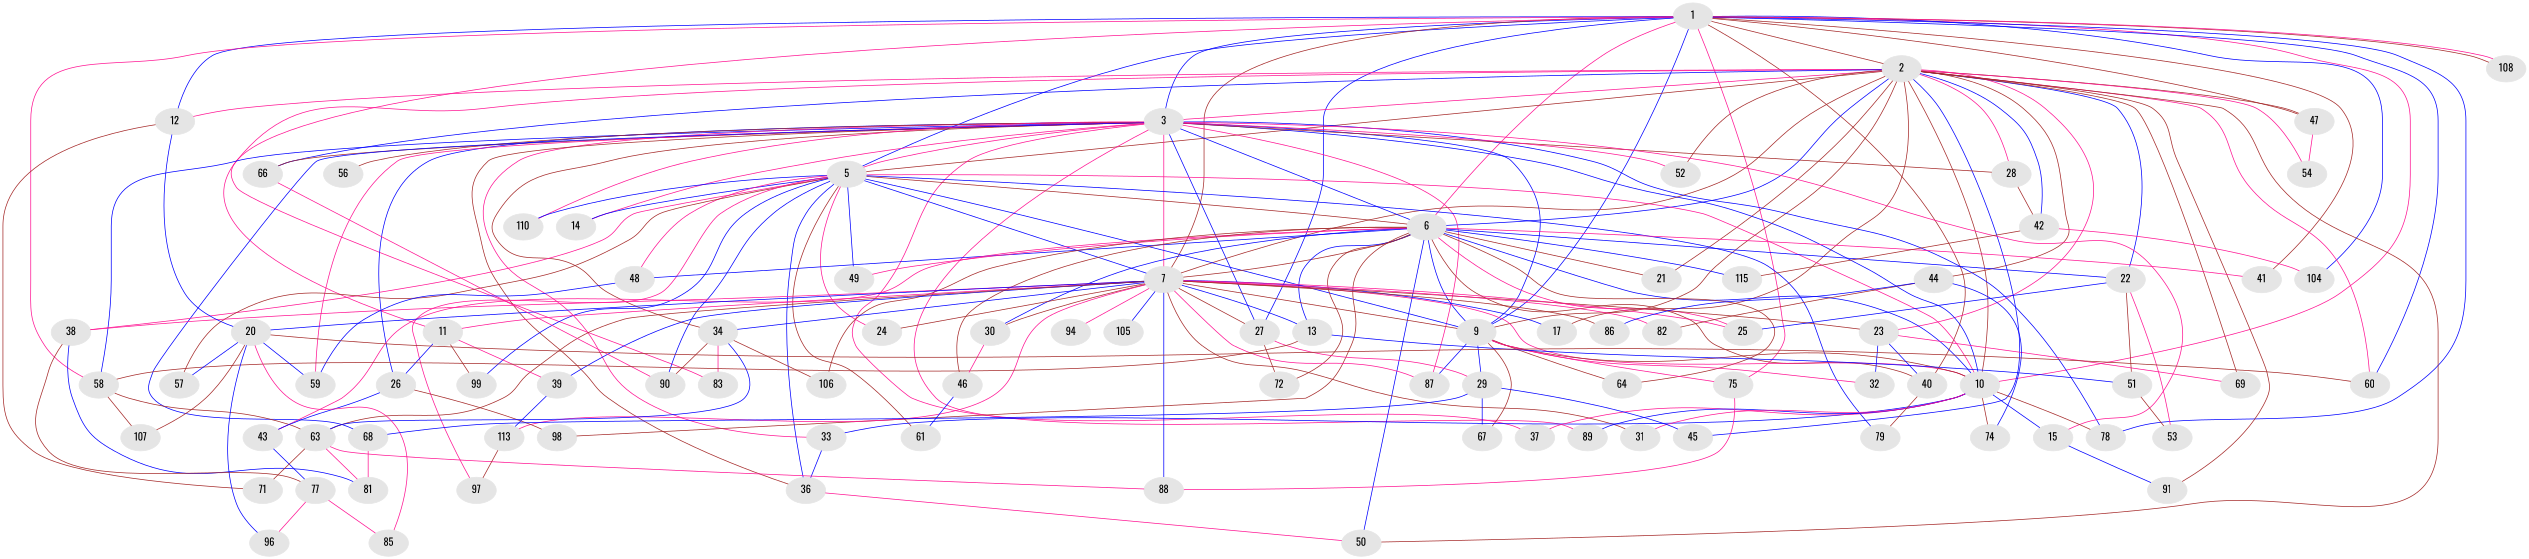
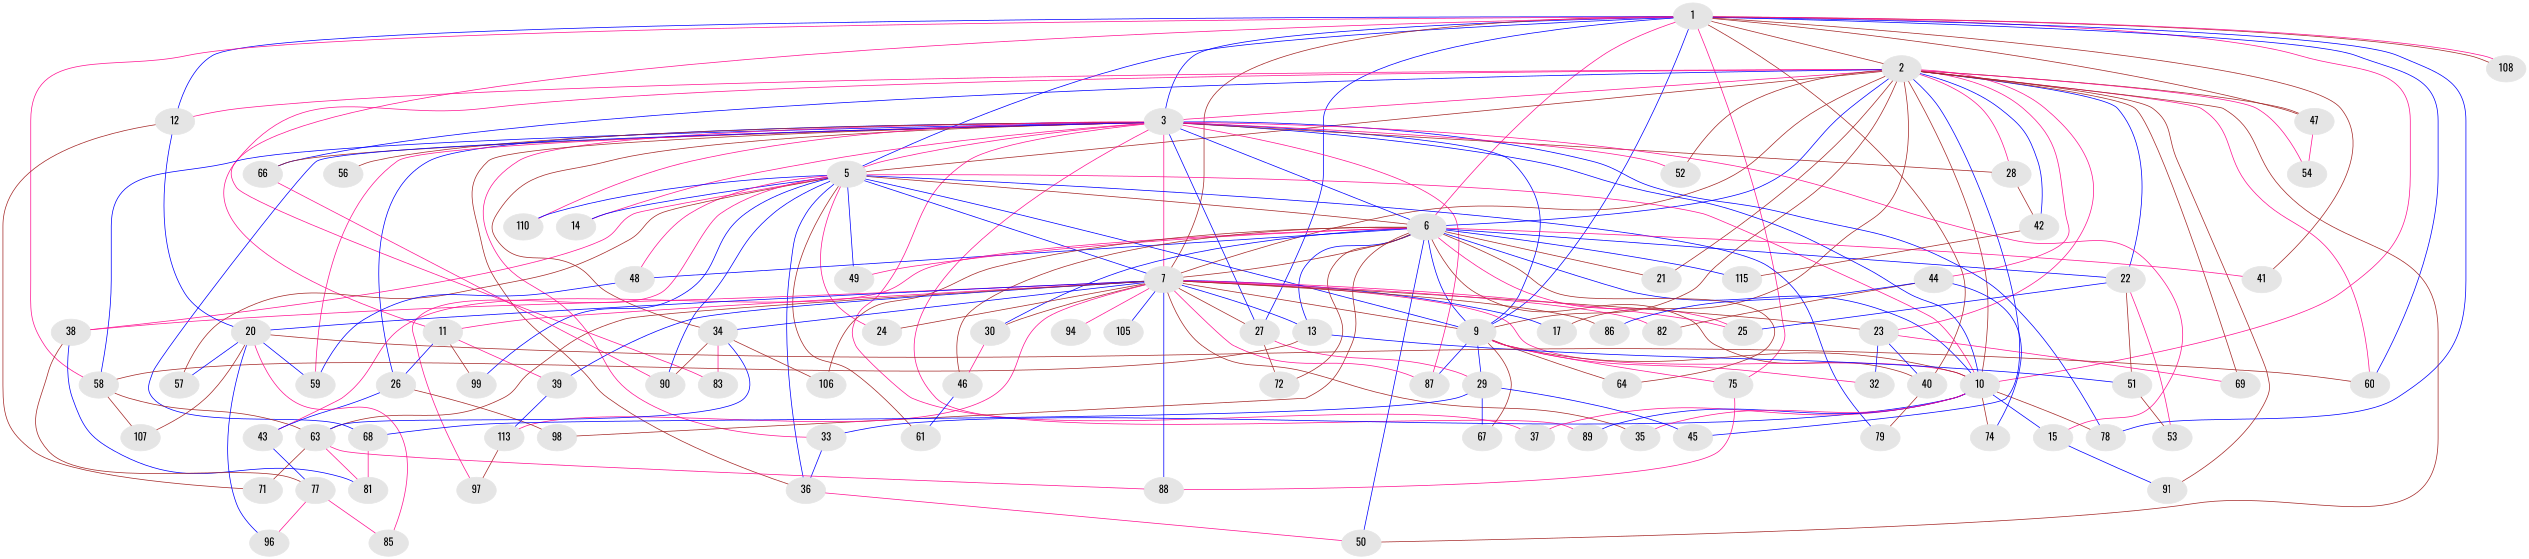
  graph {
    fontname=Oswald
    node [color=gray90 fontname=Oswald style=filled]
    edge [color=blue fontname=Oswald]
    1 [super="+76"]
    2 [super="+16"]
    3 [super="+4"]
    5 [super="+18"]
    6 [super="+19"]
    7 [super="+8"]
    9 [super="+84"]
    10 [super="+111"]
    12
    27
    40 [super="+92"]
    41
    47
    58
    n15 [label=60 super="+95"]
    75 [super="+102"]
    78 [super="+101"]
    83
-   104
    108
    11
    17
    21
    22
    23
    28
    42
    44
    45
    50 [super="+73"]
    52
    54
    66
    69
    91
    14
    15
    26
    33
    34 [super="+112"]
    36 [super="+55"]
    37
    56
    59
    68
    87 [super="+100"]
    89
    110
    24
    38 [super="+60"]
    48
    49
    57
    61
    79
    90 [super="+109"]
    97
    99
    13 [super="+93"]
    25 [super="+103"]
    30 [super="+35"]
    43
    46
    64
    72
    98
    106
    115
    20 [super="+80"]
-   31
+   31 [label=35]
    39
    63 [super="+70"]
    82
    86
    88
    94
    105
    113
    29 [super="+62"]
    32
    67
    74
    71
    107
    51
    53
    81 [super="+114"]
    77
    85
    96
    1 -- 2 [color=brown]
    1 -- 3 [weight=2]
    1 -- 5
    1 -- 6 [color=deeppink]
    1 -- 7 [color=brown weight=2]
    1 -- 9
    1 -- 10 [color=deeppink weight=2]
    1 -- 12
    1 -- 27
    1 -- 40 [color=brown]
    1 -- 41 [color=brown]
    1 -- 47 [color=brown]
    1 -- 58 [color=deeppink]
    1 -- n15
    1 -- 75 [color=deeppink]
    1 -- 78
    1 -- 83 [color=deeppink]
-   1 -- 104
    1 -- 108 [color=brown]
    1 -- 108 [color=deeppink]
    2 -- 3 [color=deeppink weight=2]
    2 -- 5 [color=brown]
    2 -- 6
    2 -- 7 [color=brown weight=2]
    2 -- 9 [color=brown weight=3]
    2 -- 10 [color=brown]
    2 -- 12 [color=deeppink]
    2 -- 47 [color=brown]
    2 -- n15 [color=deeppink]
    2 -- 11 [color=deeppink]
    2 -- 17 [color=brown]
    2 -- 21 [color=brown]
    2 -- 22
    2 -- 23 [color=deeppink]
    2 -- 28 [color=deeppink]
    2 -- 42
-   2 -- 44 [color=brown weight=2]
+   2 -- 44 [color=deeppink weight=2]
    2 -- 45
    2 -- 50 [color=brown]
    2 -- 52 [color=brown]
    2 -- 54 [color=deeppink]
    2 -- 66
    2 -- 69 [color=brown]
    2 -- 91 [color=brown]
    3 -- 5 [color=deeppink weight=2]
    3 -- 6 [weight=2]
    3 -- 7 [color=deeppink weight=4]
    3 -- 9 [weight=2]
    3 -- 10 [weight=2]
    3 -- 27
    3 -- 58
    3 -- 78
    3 -- 28 [color=brown]
    3 -- 52 [color=deeppink]
    3 -- 66 [color=brown]
    3 -- 14 [color=deeppink]
    3 -- 15 [color=deeppink]
    3 -- 26
    3 -- 33 [color=deeppink]
    3 -- 34 [color=brown]
    3 -- 36 [color=brown]
    3 -- 37 [color=deeppink]
    3 -- 56 [color=brown weight=2]
    3 -- 59 [color=deeppink]
    3 -- 68
    3 -- 87 [color=deeppink]
    3 -- 89 [color=deeppink]
    3 -- 110 [color=deeppink]
    5 -- 6 [color=brown]
    5 -- 7 [weight=3]
    5 -- 9
    5 -- 10 [color=deeppink]
    5 -- 14
    5 -- 36
    5 -- 110
    5 -- 24 [color=deeppink]
    5 -- 38 [color=deeppink weight=2]
    5 -- 48 [color=deeppink]
    5 -- 49
    5 -- 57 [color=brown]
    5 -- 61 [color=brown]
    5 -- 79
    5 -- 90
    5 -- 97 [color=deeppink]
    5 -- 99
    6 -- 7 [color=brown weight=2]
    6 -- 9 [weight=2]
    6 -- 10
    6 -- 40 [color=brown]
    6 -- 41 [color=deeppink]
    6 -- 21 [color=brown]
    6 -- 22
    6 -- 50
    6 -- 48
    6 -- 49 [color=deeppink]
    6 -- 13
    6 -- 25 [color=deeppink]
    6 -- 30 [weight=2]
    6 -- 43 [color=deeppink]
    6 -- 46 [color=brown]
    6 -- 64 [color=brown]
    6 -- 72 [color=brown]
    6 -- 98 [color=brown]
    6 -- 106 [color=brown]
    6 -- 115
    7 -- 9 [color=brown weight=2]
    7 -- 10 [color=deeppink weight=2]
    7 -- 27 [color=brown]
    7 -- 11 [color=deeppink]
    7 -- 17
    7 -- 23 [color=brown]
    7 -- 34
    7 -- 87 [color=deeppink]
    7 -- 24 [color=brown]
    7 -- 38 [color=deeppink]
    7 -- 13
    7 -- 25 [color=deeppink]
    7 -- 30 [color=brown]
    7 -- 20
    7 -- 31 [color=brown]
    7 -- 39
    7 -- 63 [color=brown weight=2]
    7 -- 82 [color=deeppink]
    7 -- 86 [color=brown]
    7 -- 88
    7 -- 94 [color=deeppink]
    7 -- 105 [weight=2]
    7 -- 113 [color=deeppink]
    9 -- 10 [color=brown]
    9 -- 75 [color=deeppink]
    9 -- 87
    9 -- 64 [color=brown]
    9 -- 29 [weight=2]
    9 -- 32 [color=deeppink]
    9 -- 67 [color=brown]
    10 -- 78 [color=brown]
    10 -- 15
    10 -- 33
    10 -- 37 [color=deeppink]
    10 -- 89
    10 -- 31 [color=deeppink]
    10 -- 74 [color=brown]
    12 -- 20
    12 -- 71 [color=brown]
    27 -- 72 [color=brown]
    27 -- 29 [color=deeppink]
    40 -- 79 [color=brown]
    47 -- 54 [color=deeppink]
    58 -- 63 [color=brown]
    58 -- 107 [color=brown]
    75 -- 88 [color=deeppink]
    11 -- 26
    11 -- 99 [color=brown]
    11 -- 39 [color=deeppink]
    22 -- 25
    22 -- 51 [color=brown]
    22 -- 53 [color=deeppink]
    23 -- 40
    23 -- 69 [color=deeppink]
    23 -- 32
    28 -- 42 [color=brown]
-   42 -- 104 [color=deeppink]
    42 -- 115 [color=brown]
    44 -- 82 [color=brown]
    44 -- 86
    44 -- 74
    66 -- 90 [color=deeppink]
    15 -- 91
    26 -- 43
    26 -- 98 [color=brown]
    33 -- 36
    34 -- 83 [color=deeppink]
    34 -- 90 [color=brown]
    34 -- 106 [color=brown]
    34 -- 63
    36 -- 50 [color=deeppink]
    68 -- 81 [color=deeppink]
    38 -- 81
    38 -- 77 [color=brown]
    48 -- 59
    13 -- 58 [color=brown]
    13 -- 51
    30 -- 46 [color=deeppink]
    43 -- 77
    46 -- 61
    20 -- n15 [color=brown]
    20 -- 59
    20 -- 57
    20 -- 107 [color=brown]
    20 -- 85 [color=deeppink]
    20 -- 96
    39 -- 113
    63 -- 88 [color=deeppink]
    63 -- 71 [color=brown]
    63 -- 81 [color=deeppink]
    113 -- 97 [color=brown]
    29 -- 45
    29 -- 68
    29 -- 67
    51 -- 53 [color=brown]
    77 -- 85 [color=deeppink]
    77 -- 96 [color=deeppink]
  }
